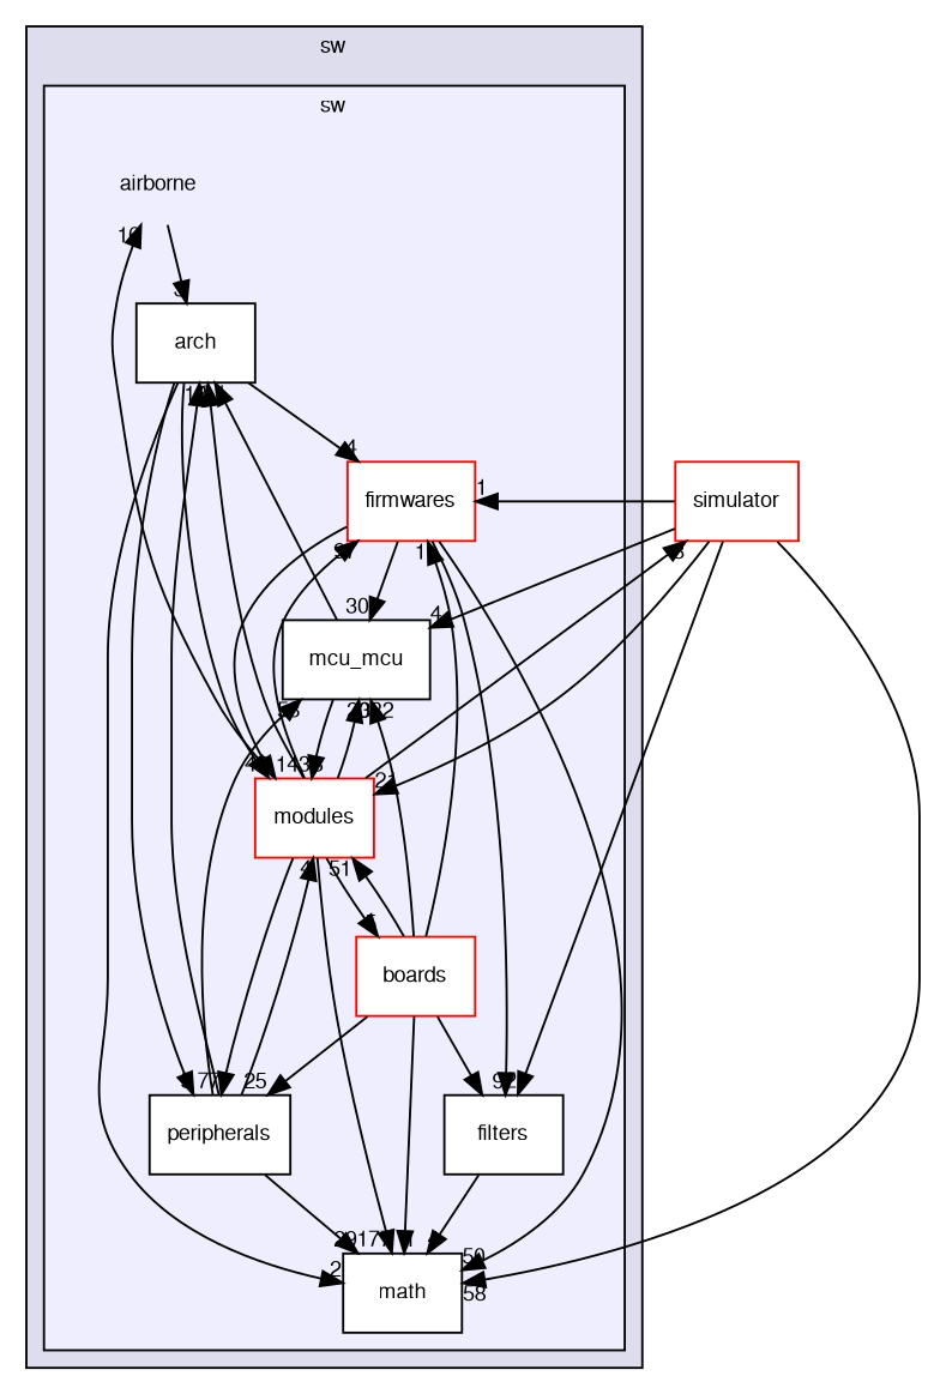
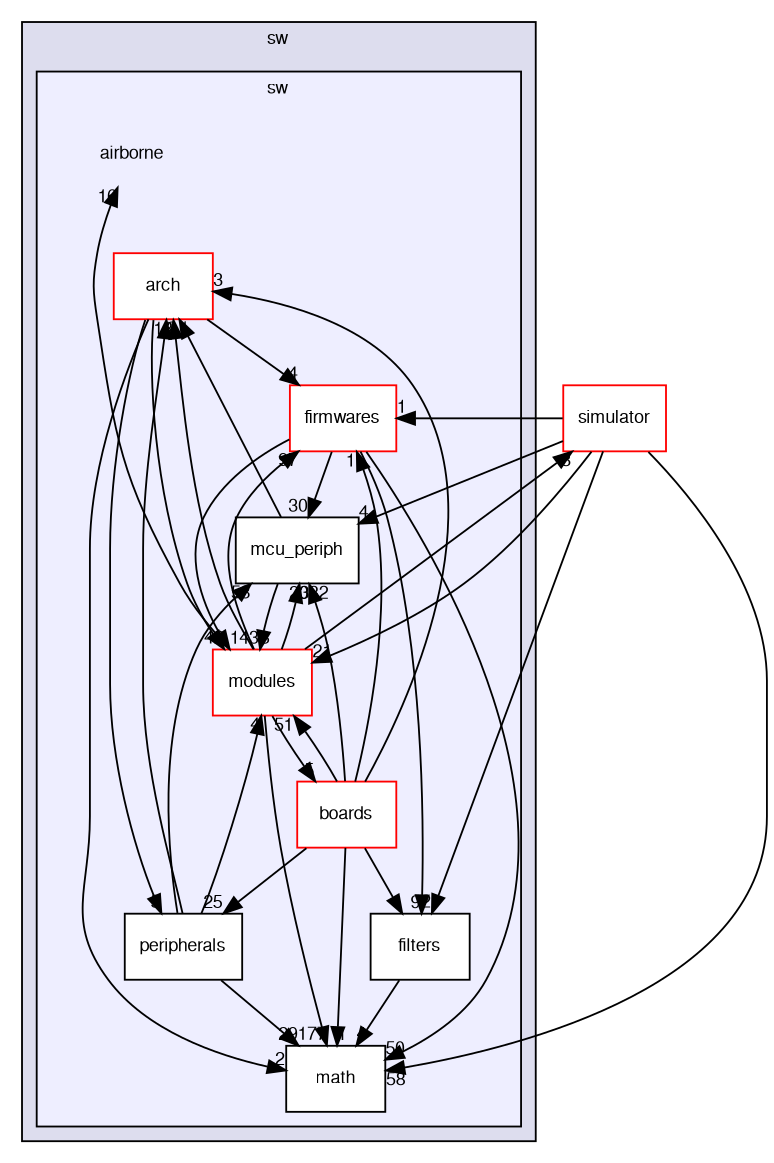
  digraph {
    compound=true
    node [fontname=FreeSans fontsize=10 shape=box color=red fillcolor=white style=filled]
    edge [headlabel=4 labeldistance=1.5 labelfontname=FreeSans labelfontsize=10]
    n1 [label=airborne shape=plaintext color="" fillcolor="" style=""]
-   n2 [color=black label=arch]
+   n2 [label=arch]
    n3 [label=boards]
    n4 [color=black label=filters]
    n5 [label=firmwares]
    n6 [color=black label=math]
-   n7 [color=black label=mcu_mcu]
+   n7 [color=black label=mcu_periph]
    n8 [label=modules]
    n9 [color=black label=peripherals]
    n10 [label=simulator]
    subgraph cluster_1 {
      bgcolor="#ddddee"
      fontname=FreeSans
      fontsize=10
      label=sw
      pencolor=black
      subgraph cluster_2 {
        bgcolor="#eeeeff"
        fontname=FreeSans
        fontsize=10
        label=sw
        pencolor=black
        n1
        n2
        n3
        n4
        n5
        n6
        n7
        n8
        n9
      }
    }
    n2 -> n5
    n2 -> n6 [headlabel=2]
    n2 -> n8 [headlabel=42]
    n2 -> n9 [headlabel=5]
-   n1 -> n2 [headlabel=3]
+   n3 -> n2 [headlabel=3]
    n3 -> n4
    n3 -> n5 [headlabel=1]
    n3 -> n6 [headlabel=1]
    n3 -> n7 [headlabel=20]
    n3 -> n8 [headlabel=51]
    n3 -> n9 [headlabel=25]
    n4 -> n6
    n5 -> n4 [headlabel=9]
    n5 -> n6 [headlabel=50]
    n5 -> n7 [headlabel=30]
    n5 -> n8 [headlabel=143]
    n7 -> n2 [headlabel=1]
    n7 -> n8 [headlabel=3]
    n8 -> n1 [headlabel=16]
    n8 -> n2 [headlabel=13]
    n8 -> n3 [headlabel=5]
    n8 -> n5 [headlabel=97]
    n8 -> n6 [headlabel=177]
    n8 -> n7 [headlabel=332]
-   n8 -> n9 [headlabel=77]
    n8 -> n10 [headlabel=3]
    n9 -> n2 [headlabel=2]
    n9 -> n6 [headlabel=29]
    n9 -> n7 [headlabel=53]
    n9 -> n8
    n10 -> n4 [headlabel=2]
    n10 -> n5 [headlabel=1]
    n10 -> n6 [headlabel=58]
    n10 -> n7
    n10 -> n8 [headlabel=21]
  }
